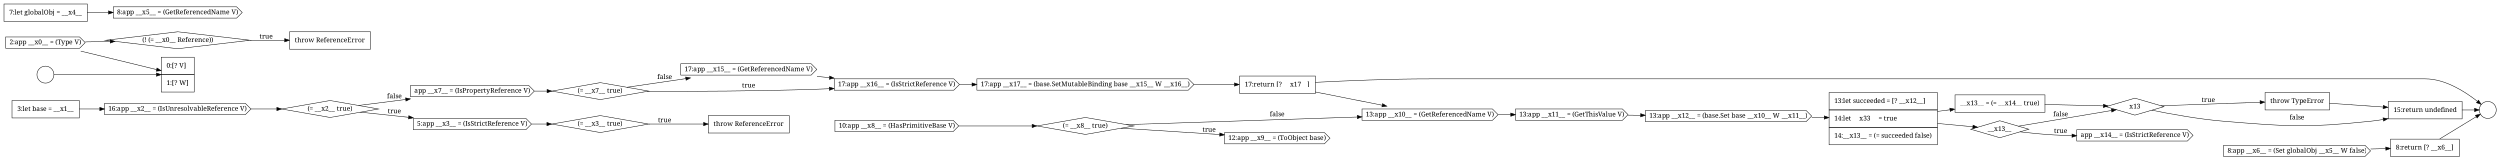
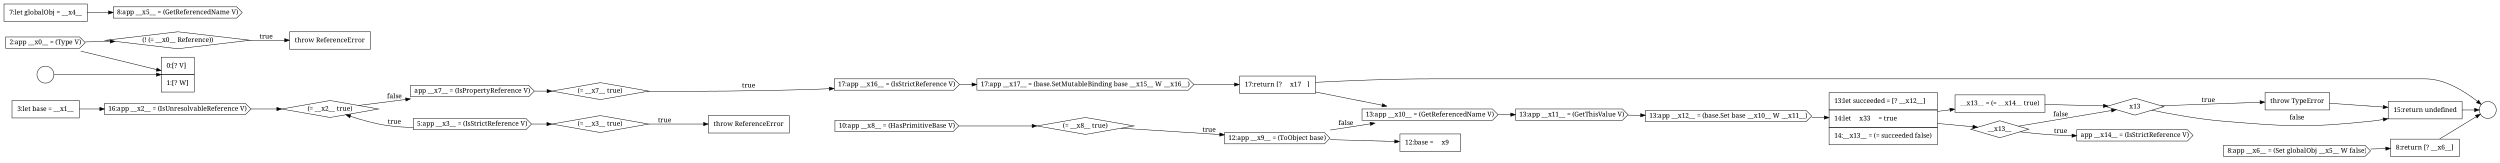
  digraph {
    fontname="Noto Serif"
    rankdir=LR
    node [color=black fillcolor=white fontname="Noto Serif" shape=cds style=filled]
    edge [color=black fontname="Noto Serif"]
    n1 [label=<<font color="black">(= __x8__ true)</font>> shape=diamond]
    n2 [label=<<font color="black">12:app __x9__ = (ToObject base)</font>>]
    n3 [label=<<font color="black">13:app __x10__ = (GetReferencedName V)</font>>]
+   n4 [label=<<font color="black">     <table border="0" cellborder="1" cellspacing="0" cellpadding="10">       <tr><td align="left">12:base = __x9__</td></tr>     </table>   </font>> margin=0 shape=none]
    n5 [label=<<font color="black">13:app __x11__ = (GetThisValue V)</font>>]
    n6 [label=<<font color="black">16:app __x2__ = (IsUnresolvableReference V)</font>>]
    n7 [label=<<font color="black">(= __x2__ true)</font>> shape=diamond]
    n8 [label=<<font color="black">app __x7__ = (IsPropertyReference V)</font>>]
    n9 [label=<<font color="black">5:app __x3__ = (IsStrictReference V)</font>>]
    n10 [label=<<font color="black">(! (= __x0__ Reference))</font>> shape=diamond]
    n11 [label=<<font color="black">     <table border="0" cellborder="1" cellspacing="0" cellpadding="10">       <tr><td align="left">throw ReferenceError</td></tr>     </table>   </font>> margin=0 shape=none]
    n12 [label=<<font color="black">17:app __x17__ = (base.SetMutableBinding base __x15__ W __x16__)</font>>]
    n13 [label=<<font color="black">     <table border="0" cellborder="1" cellspacing="0" cellpadding="10">       <tr><td align="left">17:return [? __x17__]</td></tr>     </table>   </font>> margin=0 shape=none]
    n14 [label=" " shape=circle]
    n15 [label=<<font color="black">     <table border="0" cellborder="1" cellspacing="0" cellpadding="10">       <tr><td align="left">8:return [? __x6__]</td></tr>     </table>   </font>> margin=0 shape=none]
    n16 [label=<<font color="black">app __x14__ = (IsStrictReference V)</font>>]
    n17 [label=<<font color="black">     <table border="0" cellborder="1" cellspacing="0" cellpadding="10">       <tr><td align="left">__x13__ = (= __x14__ true)</td></tr>     </table>   </font>> margin=0 shape=none]
    n18 [label=<<font color="black">__x13__</font>> shape=diamond]
    n19 [label=<<font color="black">13:app __x12__ = (base.Set base __x10__ W __x11__)</font>>]
    n20 [label=<<font color="black">     <table border="0" cellborder="1" cellspacing="0" cellpadding="10">       <tr><td align="left">13:let succeeded = [? __x12__]</td></tr>       <tr><td align="left">14:let __x33__ = true</td></tr>       <tr><td align="left">14:__x13__ = (= succeeded false)</td></tr>     </table>   </font>> margin=0 shape=none]
    n21 [label=<<font color="black">8:app __x6__ = (Set globalObj __x5__ W false)</font>>]
    n22 [label=<<font color="black">(= __x3__ true)</font>> shape=diamond]
    n23 [label=<<font color="black">     <table border="0" cellborder="1" cellspacing="0" cellpadding="10">       <tr><td align="left">throw ReferenceError</td></tr>     </table>   </font>> margin=0 shape=none]
    n24 [label=<<font color="black">(= __x7__ true)</font>> shape=diamond]
    n25 [label=<<font color="black">17:app __x16__ = (IsStrictReference V)</font>>]
-   n26 [label=<<font color="black">17:app __x15__ = (GetReferencedName V)</font>>]
    n27 [label=<<font color="black">     <table border="0" cellborder="1" cellspacing="0" cellpadding="10">       <tr><td align="left">throw TypeError</td></tr>     </table>   </font>> margin=0 shape=none]
    n28 [label=<<font color="black">     <table border="0" cellborder="1" cellspacing="0" cellpadding="10">       <tr><td align="left">15:return undefined</td></tr>     </table>   </font>> margin=0 shape=none]
    n29 [label=<<font color="black">     <table border="0" cellborder="1" cellspacing="0" cellpadding="10">       <tr><td align="left">3:let base = __x1__</td></tr>     </table>   </font>> margin=0 shape=none]
    n30 [label=<<font color="black">2:app __x0__ = (Type V)</font>>]
    n31 [label=<<font color="black">     <table border="0" cellborder="1" cellspacing="0" cellpadding="10">       <tr><td align="left">0:[? V]</td></tr>       <tr><td align="left">1:[? W]</td></tr>     </table>   </font>> margin=0 shape=none]
    n32 [label=<<font color="black">     <table border="0" cellborder="1" cellspacing="0" cellpadding="10">       <tr><td align="left">7:let globalObj = __x4__</td></tr>     </table>   </font>> margin=0 shape=none]
    n33 [label=<<font color="black">8:app __x5__ = (GetReferencedName V)</font>>]
    n34 [label=<<font color="black">__x13__</font>> shape=diamond]
    n35 [label=" " shape=circle]
    n36 [label=<<font color="black">10:app __x8__ = (HasPrimitiveBase V)</font>>]
    n1 -> n2 [label=<<font color="black">true</font>>]
-   n1 -> n3 [label=<<font color="black">false</font>>]
+   n2 -> n3 [label=<<font color="black">false</font>>]
+   n2 -> n4
    n3 -> n5
    n5 -> n19
    n6 -> n7
    n7 -> n8 [label=<<font color="black">false</font>>]
-   n7 -> n9 [label=<<font color="black">true</font>>]
+   n9 -> n7 [label=<<font color="black">true</font>>]
    n8 -> n24
    n9 -> n22
    n10 -> n11 [label=<<font color="black">true</font>>]
    n12 -> n13
    n13 -> n3
    n13 -> n14
    n15 -> n14
    n17 -> n18
    n18 -> n27 [label=<<font color="black">true</font>>]
    n18 -> n28 [label=<<font color="black">false</font>>]
    n19 -> n20
    n20 -> n17
    n20 -> n34
    n21 -> n15
    n22 -> n23 [label=<<font color="black">true</font>>]
    n24 -> n25 [label=<<font color="black">true</font>>]
-   n24 -> n26 [label=<<font color="black">false</font>>]
    n25 -> n12
-   n26 -> n25
    n27 -> n28
    n28 -> n14
    n29 -> n6
    n30 -> n10
    n30 -> n31
    n32 -> n33
    n34 -> n16 [label=<<font color="black">true</font>>]
    n34 -> n18 [label=<<font color="black">false</font>>]
    n35 -> n31
    n36 -> n1
  }
